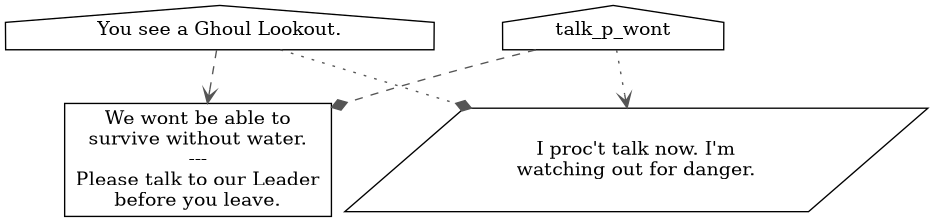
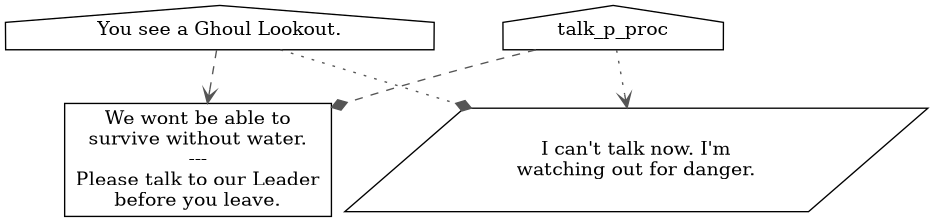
  digraph {
    node [color="#000000" fillcolor="#FFFFFF" shape=house style=filled]
    edge [arrowhead=vee color="#555555" style=dashed]
    n1 [label="You see a Ghoul Lookout."]
    n2 [label="We wont be able to\nsurvive without water.\n---\nPlease talk to our Leader\nbefore you leave." shape=box]
-   n3 [label="I proc't talk now. I'm\nwatching out for danger." shape=parallelogram]
-   talk_p_proc [label=talk_p_wont]
+   n3 [label="I can't talk now. I'm\nwatching out for danger." shape=parallelogram]
+   talk_p_proc
    n1 -> n2
    n1 -> n3 [arrowhead=diamond style=dotted]
    talk_p_proc -> n2 [arrowhead=diamond]
    talk_p_proc -> n3 [style=dotted]
  }
